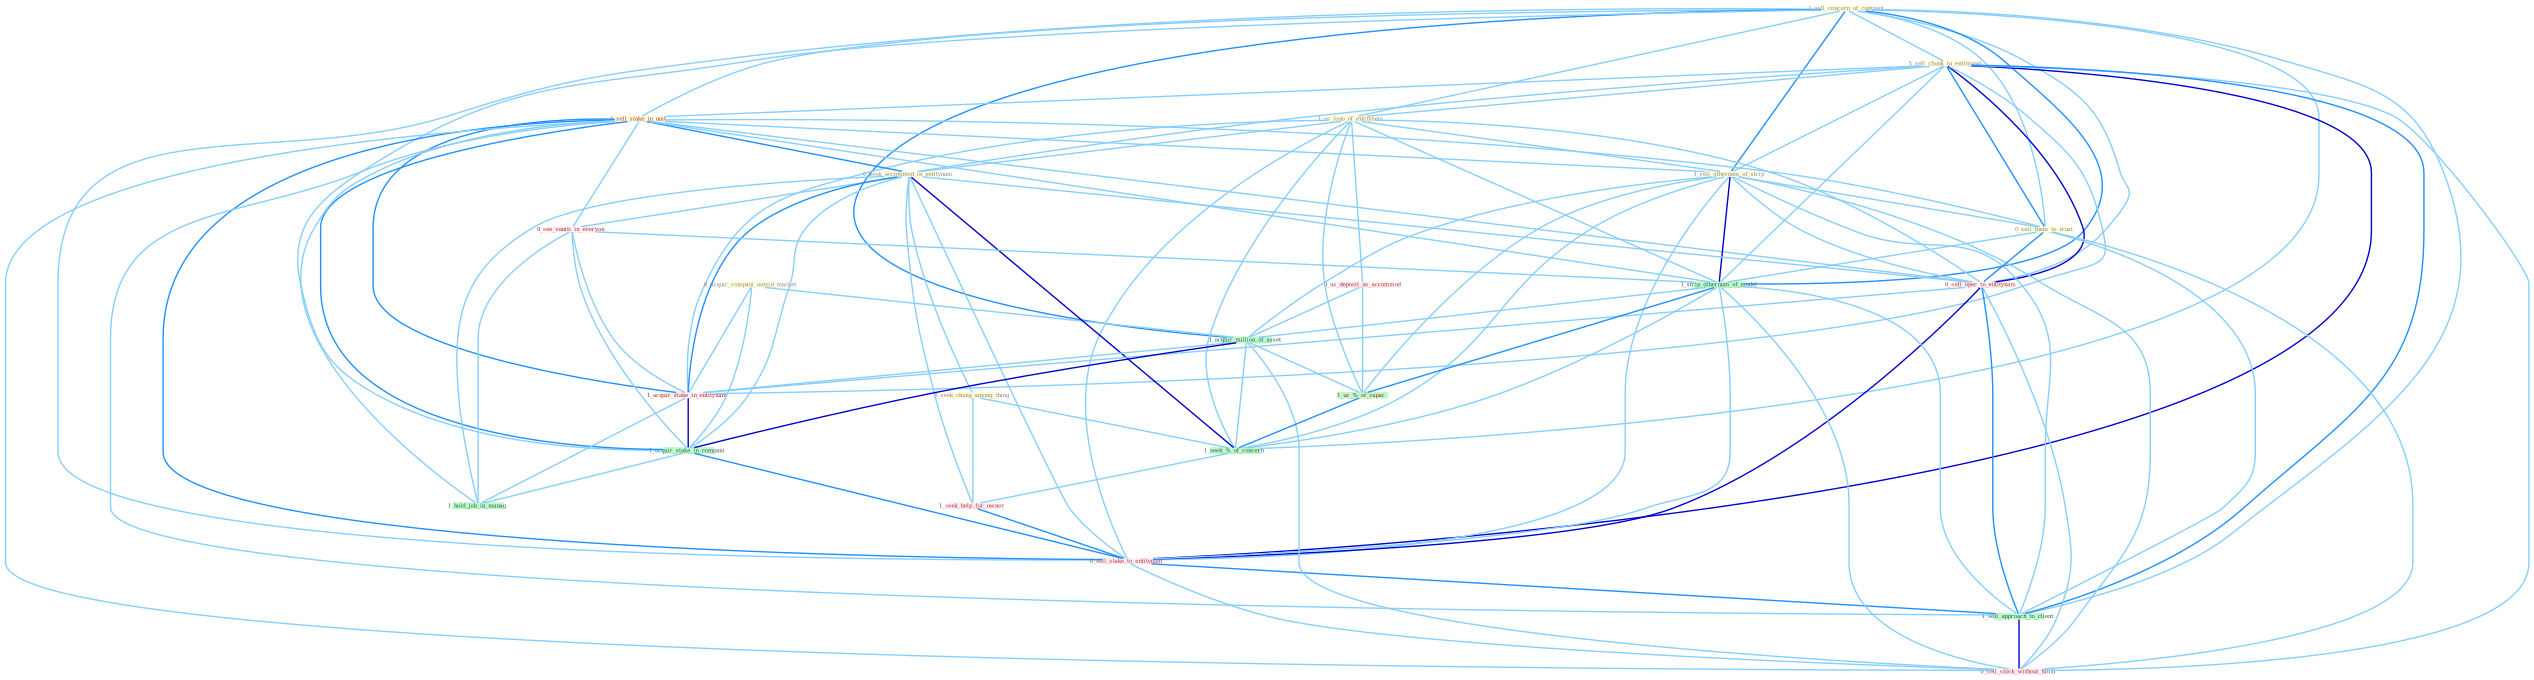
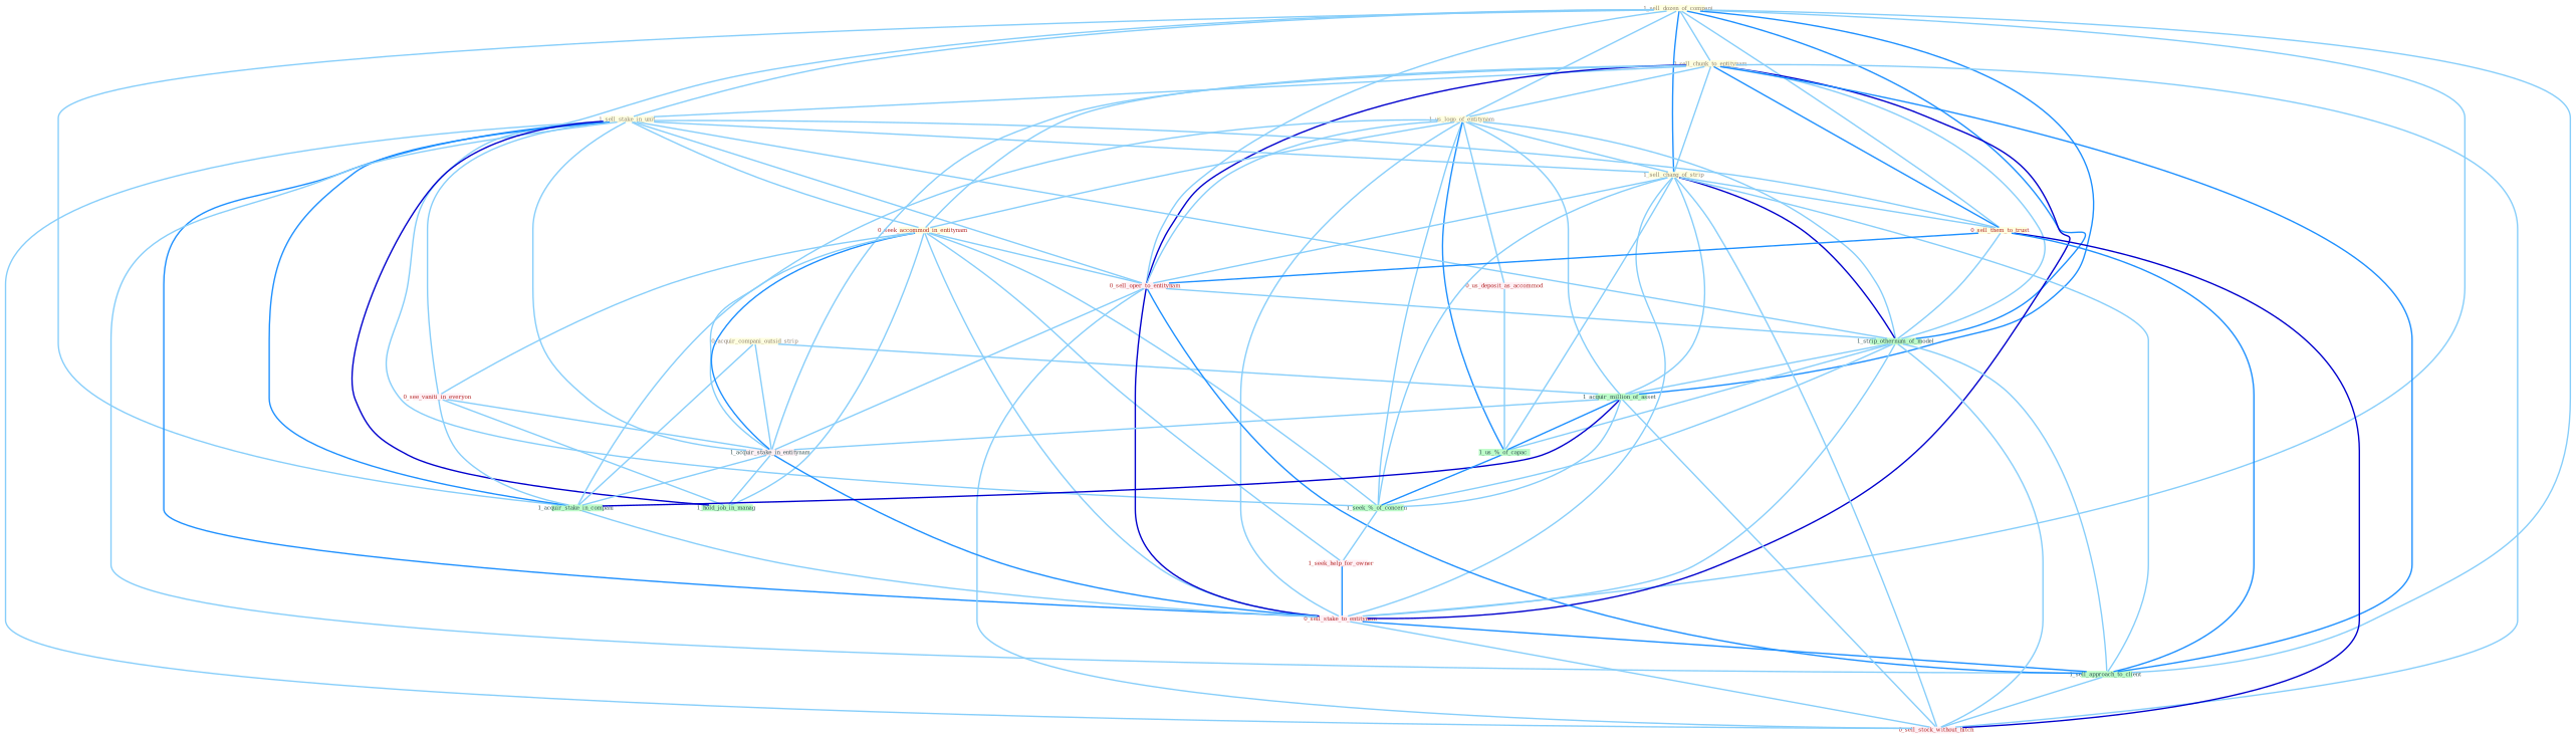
  graph {
    node [color="#ffffe0" fixedsize=true fontcolor="#8b7d6b" fontsize=4 shape=polygon style=filled]
    edge [color="#87cefa" w=1]
-   "1_sell_dozen_of_compani " [height=.06 width=.5 label="1_sell_concern_of_compani"]
-   "0_sell_chunk_to_entitynam " [height=.06 width=.5 label="5_sell_chunk_to_entitynam"]
+   "1_sell_dozen_of_compani " [height=.06 width=.5]
+   "0_sell_chunk_to_entitynam " [height=.06 width=.5]
    "1_us_logo_of_entitynam " [height=.06 width=.5]
-   "1_sell_stake_in_unit " [fontcolor="#b22222" height=.06 width=.5]
-   "1_sell_othernum_of_strip " [height=.06 width=.5]
-   "0_acquir_compani_outsid_market " [height=.06 width=.5]
-   "0_sell_them_to_trust " [height=.06 width=.5]
-   "0_seek_accommod_in_entitynam " [height=.06 width=.5]
-   "0_seek_chang_among_thing " [height=.06 width=.5]
+   "1_sell_stake_in_unit " [height=.06 width=.5]
+   "1_sell_othernum_of_strip " [height=.06 width=.5 label="1_sell_chang_of_strip"]
+   "0_acquir_compani_outsid_market " [height=.06 width=.5 label="0_acquir_compani_outsid_strip"]
+   "0_sell_them_to_trust " [fontcolor="#b22222" height=.06 width=.5]
+   "0_seek_accommod_in_entitynam " [fontcolor="#b22222" height=.06 width=.5]
    "0_sell_oper_to_entitynam " [color="#fff0f5" fontcolor="#b22222" height=.06 width=.5]
    "0_see_vaniti_in_everyon " [color="#fff0f5" fontcolor="#b22222" height=.06 width=.5]
    n12 [color="#fff0f5" fontcolor="#b22222" height=.06 label="0_us_deposit_as_accommod" width=.5]
-   "1_acquir_stake_in_entitynam " [color="#fff0f5" fontcolor="#b22222" height=.06 width=.5]
+   "1_acquir_stake_in_entitynam " [color="#fff0f5" fontcolor="#2f4f4f" height=.06 width=.5]
    "0_sell_stake_to_entitynam " [color="#fff0f5" fontcolor="#b22222" height=.06 width=.5]
    "0_sell_stock_without_hitch " [color="#fff0f5" fontcolor="#b22222" height=.06 width=.5]
    "1_seek_help_for_owner " [color="#fff0f5" fontcolor="#b22222" height=.06 width=.5]
    n17 [color="#BDFCC9" fontcolor="#2f4f4f" height=.06 label="1_strip_othernum_of_model" width=.5]
    "1_acquir_million_of_asset " [color="#BDFCC9" fontcolor="#2f4f4f" height=.06 width=.5]
    "1_acquir_stake_in_compani " [color="#BDFCC9" fontcolor="#2f4f4f" height=.06 width=.5]
    "1_sell_approach_to_client " [color="#BDFCC9" fontcolor="#2f4f4f" height=.06 width=.5]
    "1_seek_%_of_concern " [color="#BDFCC9" fontcolor="#2f4f4f" height=.06 width=.5]
-   "1_us_%_of_capac " [color="#BDFCC9" fontcolor="#b22222" height=.06 width=.5]
+   "1_us_%_of_capac " [color="#BDFCC9" fontcolor="#2f4f4f" height=.06 width=.5]
    "1_hold_job_in_manag " [color="#BDFCC9" fontcolor="#2f4f4f" height=.06 width=.5]
    subgraph sub_1 {
      "1_sell_dozen_of_compani "
      "0_sell_chunk_to_entitynam "
      "1_us_logo_of_entitynam "
      "1_sell_stake_in_unit "
      "1_sell_othernum_of_strip "
      "0_acquir_compani_outsid_market "
      "0_sell_them_to_trust "
      "0_seek_accommod_in_entitynam "
-     "0_seek_chang_among_thing "
    }
    subgraph sub_2 {
      "0_sell_oper_to_entitynam "
      "0_see_vaniti_in_everyon "
      n12
      "1_acquir_stake_in_entitynam "
      "0_sell_stake_to_entitynam "
      "0_sell_stock_without_hitch "
      "1_seek_help_for_owner "
    }
    "1_sell_dozen_of_compani " -- "0_sell_chunk_to_entitynam "
    "1_sell_dozen_of_compani " -- "1_us_logo_of_entitynam "
    "1_sell_dozen_of_compani " -- "1_sell_stake_in_unit "
    "1_sell_dozen_of_compani " -- "1_sell_othernum_of_strip " [color="#1e90ff" w=2]
    "1_sell_dozen_of_compani " -- "0_sell_them_to_trust "
    "1_sell_dozen_of_compani " -- "0_sell_oper_to_entitynam "
    "1_sell_dozen_of_compani " -- "0_sell_stake_to_entitynam "
    "1_sell_dozen_of_compani " -- n17 [color="#1e90ff" w=2]
    "1_sell_dozen_of_compani " -- "1_acquir_million_of_asset " [color="#1e90ff"]
    "1_sell_dozen_of_compani " -- "1_acquir_stake_in_compani "
    "1_sell_dozen_of_compani " -- "1_sell_approach_to_client "
    "1_sell_dozen_of_compani " -- "1_seek_%_of_concern "
    "0_sell_chunk_to_entitynam " -- "1_us_logo_of_entitynam "
    "0_sell_chunk_to_entitynam " -- "1_sell_stake_in_unit "
    "0_sell_chunk_to_entitynam " -- "1_sell_othernum_of_strip "
    "0_sell_chunk_to_entitynam " -- "0_sell_them_to_trust " [color="#1e90ff" w=2]
    "0_sell_chunk_to_entitynam " -- "0_seek_accommod_in_entitynam "
    "0_sell_chunk_to_entitynam " -- "0_sell_oper_to_entitynam " [color="#0000cd" w=3]
    "0_sell_chunk_to_entitynam " -- "1_acquir_stake_in_entitynam "
    "0_sell_chunk_to_entitynam " -- "0_sell_stake_to_entitynam " [color="#0000cd" w=3]
    "0_sell_chunk_to_entitynam " -- "0_sell_stock_without_hitch "
    "0_sell_chunk_to_entitynam " -- n17
    "0_sell_chunk_to_entitynam " -- "1_sell_approach_to_client " [color="#1e90ff" w=2]
    "1_us_logo_of_entitynam " -- "1_sell_othernum_of_strip "
    "1_us_logo_of_entitynam " -- "0_seek_accommod_in_entitynam "
    "1_us_logo_of_entitynam " -- "0_sell_oper_to_entitynam "
    "1_us_logo_of_entitynam " -- n12
    "1_us_logo_of_entitynam " -- "1_acquir_stake_in_entitynam "
    "1_us_logo_of_entitynam " -- "0_sell_stake_to_entitynam "
    "1_us_logo_of_entitynam " -- n17
-   n12 -- "1_acquir_million_of_asset "
+   "1_us_logo_of_entitynam " -- "1_acquir_million_of_asset "
    "1_us_logo_of_entitynam " -- "1_seek_%_of_concern "
-   "1_us_logo_of_entitynam " -- "1_us_%_of_capac " [w=2]
+   "1_us_logo_of_entitynam " -- "1_us_%_of_capac " [color="#1e90ff" w=2]
    "1_sell_stake_in_unit " -- "1_sell_othernum_of_strip "
    "1_sell_stake_in_unit " -- "0_sell_them_to_trust "
-   "1_sell_stake_in_unit " -- "0_seek_accommod_in_entitynam " [color="#1e90ff"]
+   "1_sell_stake_in_unit " -- "0_seek_accommod_in_entitynam "
    "1_sell_stake_in_unit " -- "0_sell_oper_to_entitynam "
    "1_sell_stake_in_unit " -- "0_see_vaniti_in_everyon "
-   "1_sell_stake_in_unit " -- "1_acquir_stake_in_entitynam " [color="#1e90ff" w=2]
+   "1_sell_stake_in_unit " -- "1_acquir_stake_in_entitynam " [w=2]
    "1_sell_stake_in_unit " -- "0_sell_stake_to_entitynam " [color="#1e90ff" w=2]
    "1_sell_stake_in_unit " -- "0_sell_stock_without_hitch "
    "1_sell_stake_in_unit " -- n17
    "1_sell_stake_in_unit " -- "1_acquir_stake_in_compani " [color="#1e90ff" w=2]
    "1_sell_stake_in_unit " -- "1_sell_approach_to_client "
-   "1_sell_stake_in_unit " -- "1_hold_job_in_manag "
+   "1_sell_stake_in_unit " -- "1_hold_job_in_manag " [color="#0000cd"]
    "1_sell_othernum_of_strip " -- "0_sell_them_to_trust "
    "1_sell_othernum_of_strip " -- "0_sell_oper_to_entitynam "
    "1_sell_othernum_of_strip " -- "0_sell_stake_to_entitynam "
    "1_sell_othernum_of_strip " -- "0_sell_stock_without_hitch "
    "1_sell_othernum_of_strip " -- n17 [color="#0000cd" w=3]
    "1_sell_othernum_of_strip " -- "1_acquir_million_of_asset "
    "1_sell_othernum_of_strip " -- "1_sell_approach_to_client "
    "1_sell_othernum_of_strip " -- "1_seek_%_of_concern "
    "1_sell_othernum_of_strip " -- "1_us_%_of_capac "
    "0_acquir_compani_outsid_market " -- "1_acquir_stake_in_entitynam "
    "0_acquir_compani_outsid_market " -- "1_acquir_million_of_asset "
    "0_acquir_compani_outsid_market " -- "1_acquir_stake_in_compani "
    "0_sell_them_to_trust " -- "0_sell_oper_to_entitynam " [color="#1e90ff" w=2]
-   "0_sell_them_to_trust " -- "0_sell_stock_without_hitch "
+   "0_sell_them_to_trust " -- "0_sell_stock_without_hitch " [color="#0000cd"]
    "0_sell_them_to_trust " -- n17
-   "0_sell_them_to_trust " -- "1_sell_approach_to_client " [w=2]
-   "0_seek_accommod_in_entitynam " -- "0_seek_chang_among_thing "
+   "0_sell_them_to_trust " -- "1_sell_approach_to_client " [color="#1e90ff" w=2]
    "0_seek_accommod_in_entitynam " -- "0_sell_oper_to_entitynam "
    "0_seek_accommod_in_entitynam " -- "0_see_vaniti_in_everyon "
    "0_seek_accommod_in_entitynam " -- "1_acquir_stake_in_entitynam " [color="#1e90ff" w=2]
    "0_seek_accommod_in_entitynam " -- "0_sell_stake_to_entitynam "
    "0_seek_accommod_in_entitynam " -- "1_seek_help_for_owner "
    "0_seek_accommod_in_entitynam " -- "1_acquir_stake_in_compani "
-   "0_seek_accommod_in_entitynam " -- "1_seek_%_of_concern " [color="#0000cd"]
+   "0_seek_accommod_in_entitynam " -- "1_seek_%_of_concern "
    "0_seek_accommod_in_entitynam " -- "1_hold_job_in_manag "
-   "0_seek_chang_among_thing " -- "1_seek_help_for_owner "
-   "0_seek_chang_among_thing " -- "1_seek_%_of_concern "
    "0_sell_oper_to_entitynam " -- "1_acquir_stake_in_entitynam "
    "0_sell_oper_to_entitynam " -- "0_sell_stake_to_entitynam " [color="#0000cd" w=3]
    "0_sell_oper_to_entitynam " -- "0_sell_stock_without_hitch "
-   "0_see_vaniti_in_everyon " -- n17
+   "0_sell_oper_to_entitynam " -- n17
    "0_sell_oper_to_entitynam " -- "1_sell_approach_to_client " [color="#1e90ff" w=2]
    "0_see_vaniti_in_everyon " -- "1_acquir_stake_in_entitynam "
    "0_see_vaniti_in_everyon " -- "1_acquir_stake_in_compani "
    "0_see_vaniti_in_everyon " -- "1_hold_job_in_manag "
    n12 -- "1_us_%_of_capac "
-   "1_acquir_stake_in_entitynam " -- "1_acquir_stake_in_compani " [color="#0000cd" w=3]
+   "1_acquir_stake_in_entitynam " -- "0_sell_stake_to_entitynam " [color="#1e90ff" w=2]
+   "1_acquir_stake_in_entitynam " -- "1_acquir_stake_in_compani " [w=3]
    "1_acquir_stake_in_entitynam " -- "1_hold_job_in_manag "
    "0_sell_stake_to_entitynam " -- "0_sell_stock_without_hitch "
    "0_sell_stake_to_entitynam " -- "1_sell_approach_to_client " [color="#1e90ff" w=2]
    "1_seek_help_for_owner " -- "0_sell_stake_to_entitynam " [color="#1e90ff" w=2]
    n17 -- "0_sell_stake_to_entitynam "
    n17 -- "0_sell_stock_without_hitch "
    n17 -- "1_acquir_million_of_asset "
    n17 -- "1_sell_approach_to_client "
    n17 -- "1_seek_%_of_concern "
-   n17 -- "1_us_%_of_capac " [color="#1e90ff"]
+   n17 -- "1_us_%_of_capac "
    "1_acquir_million_of_asset " -- "1_acquir_stake_in_entitynam "
    "1_acquir_million_of_asset " -- "0_sell_stock_without_hitch "
    "1_acquir_million_of_asset " -- "1_acquir_stake_in_compani " [color="#0000cd"]
    "1_acquir_million_of_asset " -- "1_seek_%_of_concern "
-   "1_acquir_million_of_asset " -- "1_us_%_of_capac "
-   "1_acquir_stake_in_compani " -- "0_sell_stake_to_entitynam " [color="#1e90ff"]
-   "1_acquir_stake_in_compani " -- "1_hold_job_in_manag "
-   "1_sell_approach_to_client " -- "0_sell_stock_without_hitch " [color="#0000cd"]
+   "1_acquir_million_of_asset " -- "1_us_%_of_capac " [color="#1e90ff"]
+   "1_acquir_stake_in_compani " -- "0_sell_stake_to_entitynam "
+   "1_sell_approach_to_client " -- "0_sell_stock_without_hitch "
    "1_seek_%_of_concern " -- "1_seek_help_for_owner "
    "1_us_%_of_capac " -- "1_seek_%_of_concern " [color="#1e90ff" w=2]
  }
